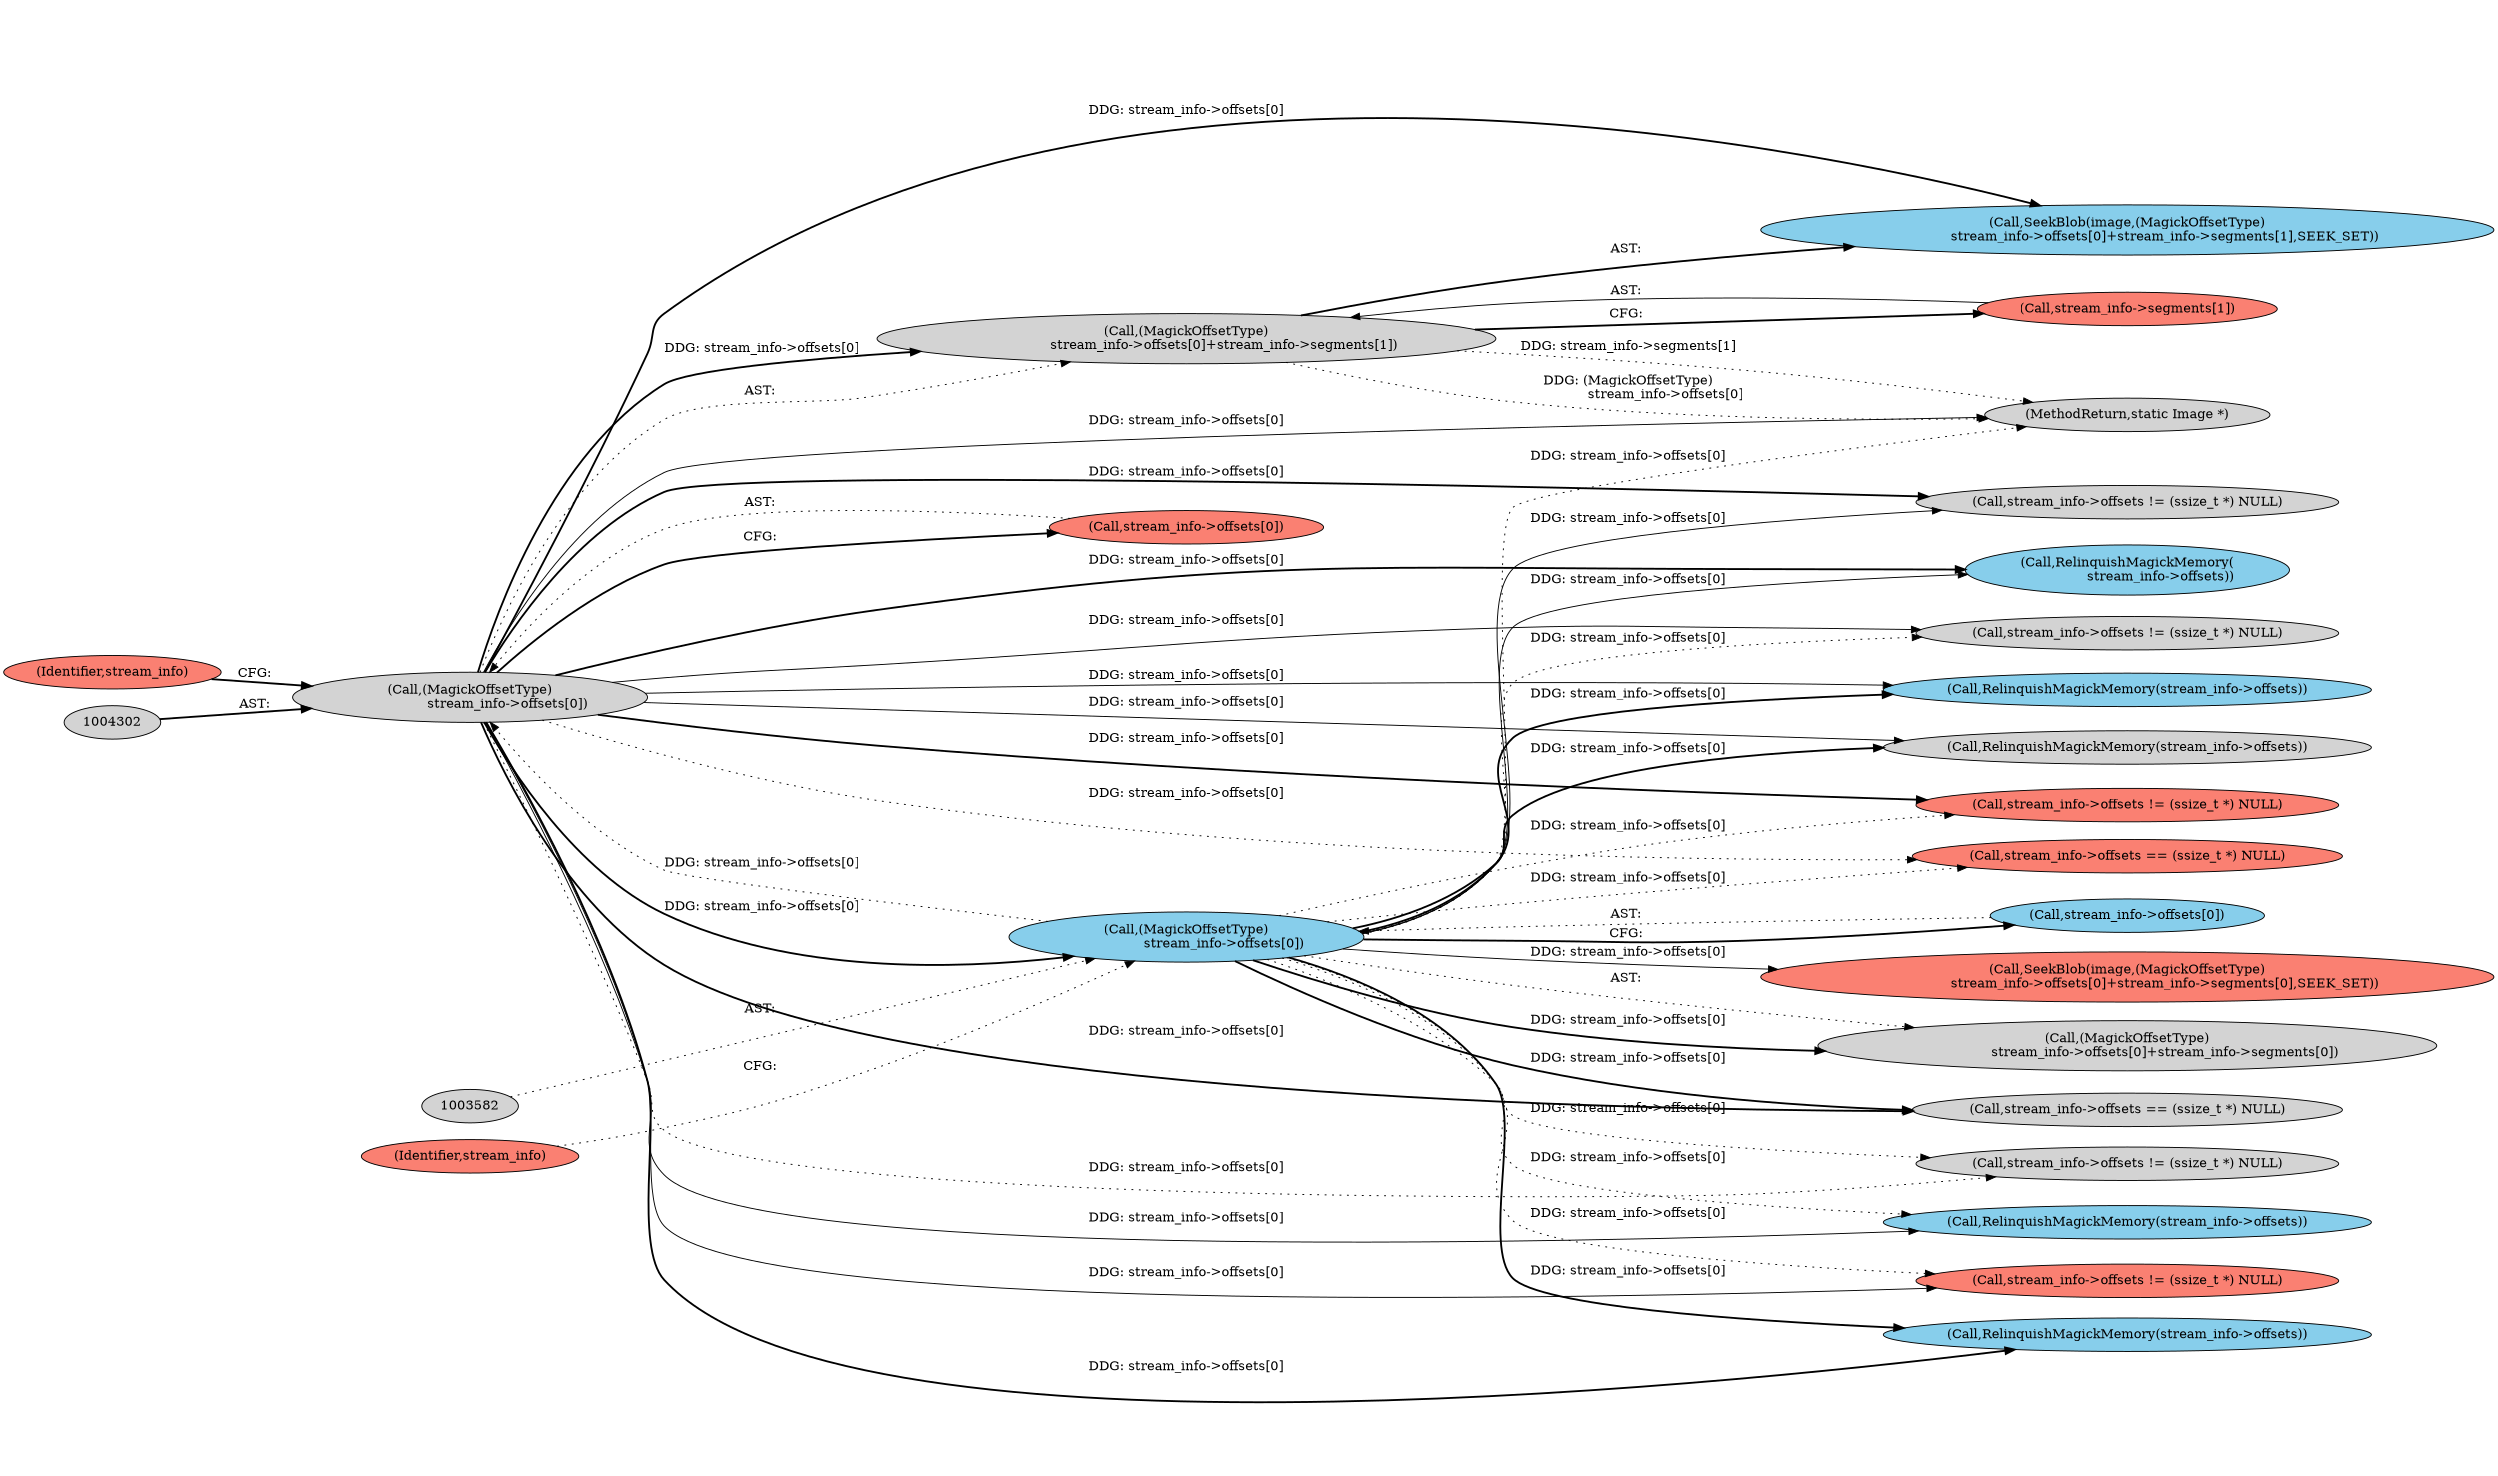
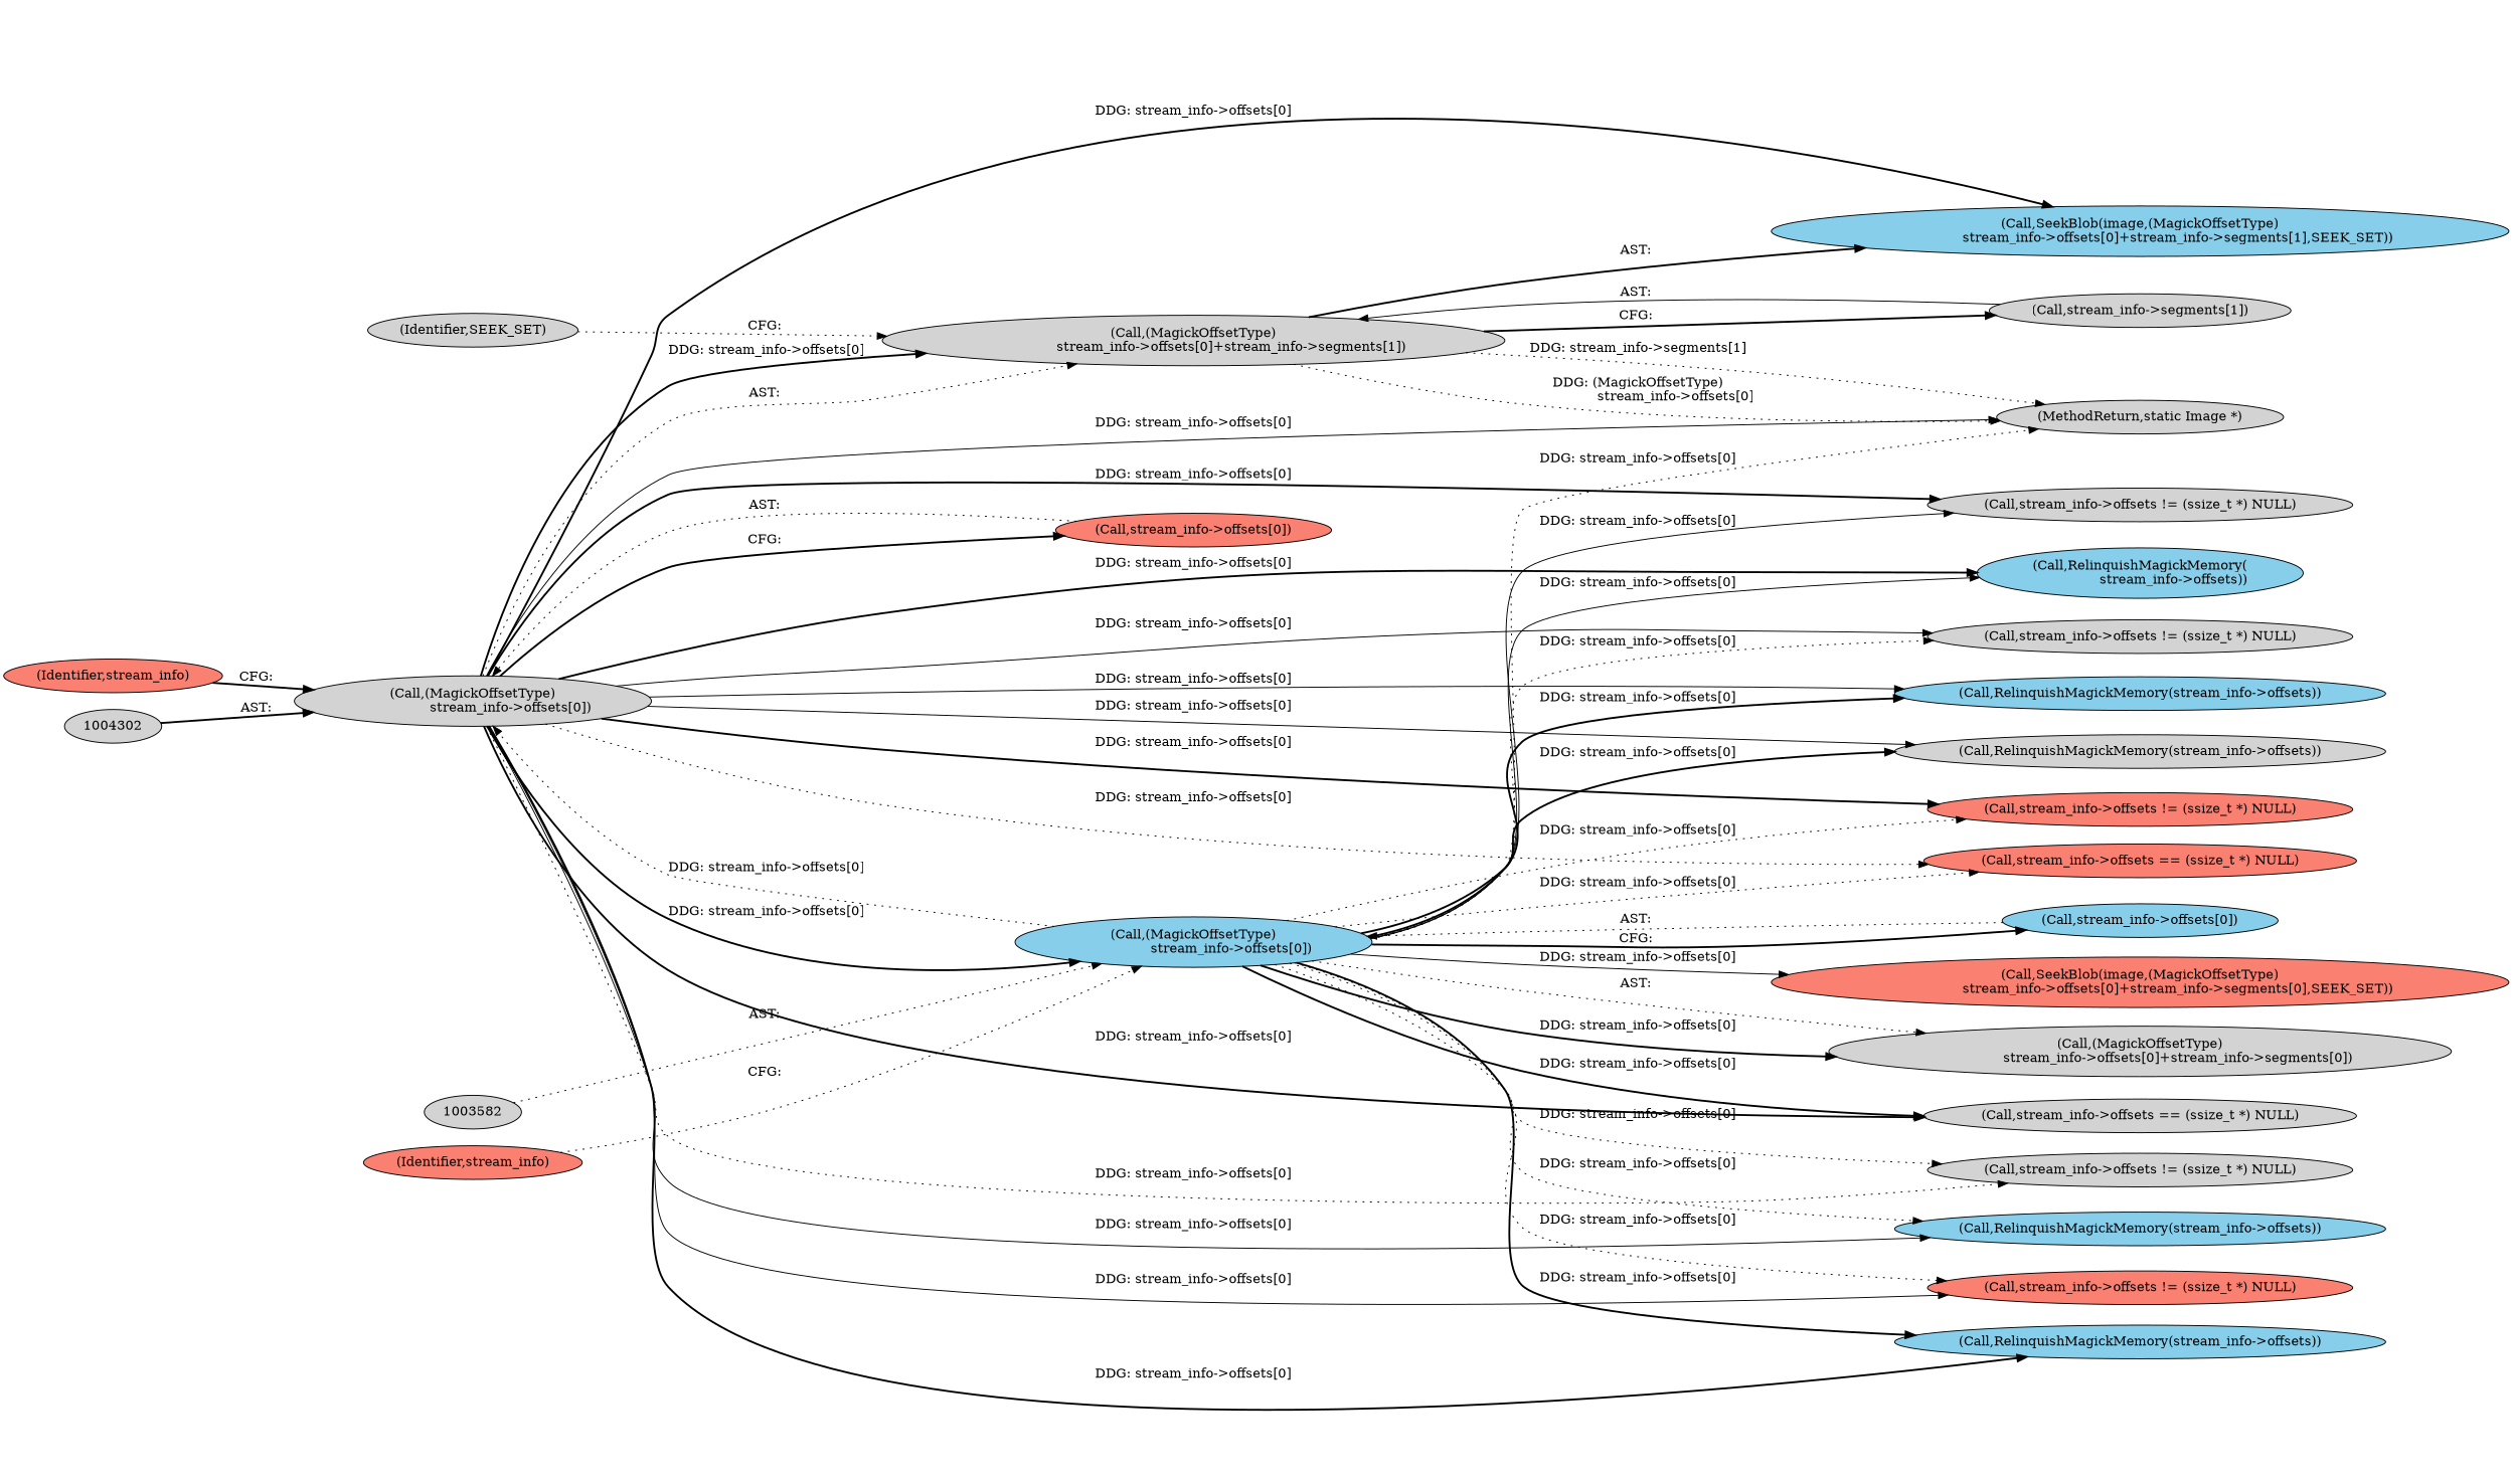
  digraph {
    rankdir=LR
    node [fillcolor=lightgrey style=filled]
    edge [style=bold]
    n1 [label="(Call,(MagickOffsetType)\n                  stream_info->offsets[0]+stream_info->segments[1])"]
-   n2 [fillcolor=salmon label="(Call,stream_info->segments[1])"]
+   n2 [label="(Call,stream_info->segments[1])"]
    n3 [label="(MethodReturn,static Image *)"]
    n4 [fillcolor=skyblue label="(Call,SeekBlob(image,(MagickOffsetType)\n                  stream_info->offsets[0]+stream_info->segments[1],SEEK_SET))"]
    n5 [label="(Call,(MagickOffsetType)\n                  stream_info->offsets[0])"]
    n6 [fillcolor=skyblue label="(Call,(MagickOffsetType)\n                  stream_info->offsets[0])"]
    n7 [fillcolor=skyblue label="(Call,RelinquishMagickMemory(\n                stream_info->offsets))"]
    n8 [label="(Call,stream_info->offsets != (ssize_t *) NULL)"]
    n9 [fillcolor=skyblue label="(Call,RelinquishMagickMemory(stream_info->offsets))"]
    n10 [label="(Call,RelinquishMagickMemory(stream_info->offsets))"]
    n11 [fillcolor=salmon label="(Call,stream_info->offsets != (ssize_t *) NULL)"]
    n12 [fillcolor=salmon label="(Call,stream_info->offsets == (ssize_t *) NULL)"]
    n13 [label="(Call,stream_info->offsets == (ssize_t *) NULL)"]
    n14 [label="(Call,stream_info->offsets != (ssize_t *) NULL)"]
    n15 [fillcolor=skyblue label="(Call,RelinquishMagickMemory(stream_info->offsets))"]
    n16 [fillcolor=salmon label="(Call,stream_info->offsets[0])"]
    n17 [fillcolor=salmon label="(Call,stream_info->offsets != (ssize_t *) NULL)"]
    n18 [fillcolor=skyblue label="(Call,RelinquishMagickMemory(stream_info->offsets))"]
    n19 [label="(Call,stream_info->offsets != (ssize_t *) NULL)"]
    n20 [fillcolor=salmon label="(Call,SeekBlob(image,(MagickOffsetType)\n                  stream_info->offsets[0]+stream_info->segments[0],SEEK_SET))"]
    n21 [label="(Call,(MagickOffsetType)\n                  stream_info->offsets[0]+stream_info->segments[0])"]
    n22 [fillcolor=skyblue label="(Call,stream_info->offsets[0])"]
    n23 [fillcolor=salmon label="(Identifier,stream_info)"]
    n24 [fillcolor=salmon label="(Identifier,stream_info)"]
+   n25 [label="(Identifier,SEEK_SET)"]
    1004302
    n27 [label=1003582]
    n1 -> n2 [label="CFG: "]
    n1 -> n3 [label="DDG: stream_info->segments[1]" style=dotted]
    n1 -> n3 [label="DDG: (MagickOffsetType)\n                  stream_info->offsets[0]" style=dotted]
    n1 -> n4 [label="AST: "]
    n2 -> n1 [label="AST: " style=solid]
    n5 -> n1 [label="AST: " style=dotted]
    n5 -> n1 [label="DDG: stream_info->offsets[0]"]
    n5 -> n3 [label="DDG: stream_info->offsets[0]" style=solid]
    n5 -> n4 [label="DDG: stream_info->offsets[0]"]
    n5 -> n6 [label="DDG: stream_info->offsets[0]"]
    n5 -> n7 [label="DDG: stream_info->offsets[0]"]
    n5 -> n8 [label="DDG: stream_info->offsets[0]" style=solid]
    n5 -> n9 [label="DDG: stream_info->offsets[0]" style=solid]
    n5 -> n10 [label="DDG: stream_info->offsets[0]" style=solid]
    n5 -> n11 [label="DDG: stream_info->offsets[0]"]
    n5 -> n12 [label="DDG: stream_info->offsets[0]" style=dotted]
    n5 -> n13 [label="DDG: stream_info->offsets[0]"]
    n5 -> n14 [label="DDG: stream_info->offsets[0]" style=dotted]
    n5 -> n15 [label="DDG: stream_info->offsets[0]" style=solid]
    n5 -> n16 [label="CFG: "]
    n5 -> n17 [label="DDG: stream_info->offsets[0]" style=solid]
    n5 -> n18 [label="DDG: stream_info->offsets[0]"]
    n5 -> n19 [label="DDG: stream_info->offsets[0]"]
    n6 -> n3 [label="DDG: stream_info->offsets[0]" style=dotted]
    n6 -> n5 [label="DDG: stream_info->offsets[0]" style=dotted]
    n6 -> n7 [label="DDG: stream_info->offsets[0]" style=solid]
    n6 -> n8 [label="DDG: stream_info->offsets[0]" style=dotted]
    n6 -> n9 [label="DDG: stream_info->offsets[0]"]
    n6 -> n10 [label="DDG: stream_info->offsets[0]"]
    n6 -> n11 [label="DDG: stream_info->offsets[0]" style=dotted]
    n6 -> n12 [label="DDG: stream_info->offsets[0]" style=dotted]
    n6 -> n13 [label="DDG: stream_info->offsets[0]"]
    n6 -> n14 [label="DDG: stream_info->offsets[0]" style=dotted]
    n6 -> n15 [label="DDG: stream_info->offsets[0]" style=dotted]
    n6 -> n17 [label="DDG: stream_info->offsets[0]" style=dotted]
    n6 -> n18 [label="DDG: stream_info->offsets[0]"]
    n6 -> n19 [label="DDG: stream_info->offsets[0]" style=solid]
    n6 -> n20 [label="DDG: stream_info->offsets[0]" style=solid]
    n6 -> n21 [label="AST: " style=dotted]
    n6 -> n21 [label="DDG: stream_info->offsets[0]"]
    n6 -> n22 [label="CFG: "]
    n16 -> n5 [label="AST: " style=dotted]
    n22 -> n6 [label="AST: " style=dotted]
    n23 -> n6 [label="CFG: " style=dotted]
    n24 -> n5 [label="CFG: "]
+   n25 -> n1 [label="CFG: " style=dotted]
    1004302 -> n5 [label="AST: "]
    n27 -> n6 [label="AST: " style=dotted]
  }
